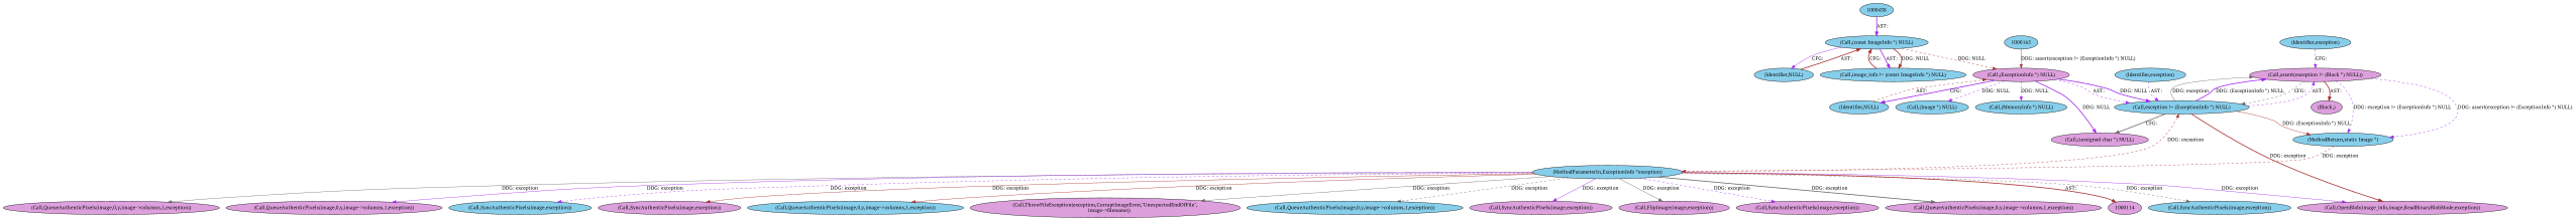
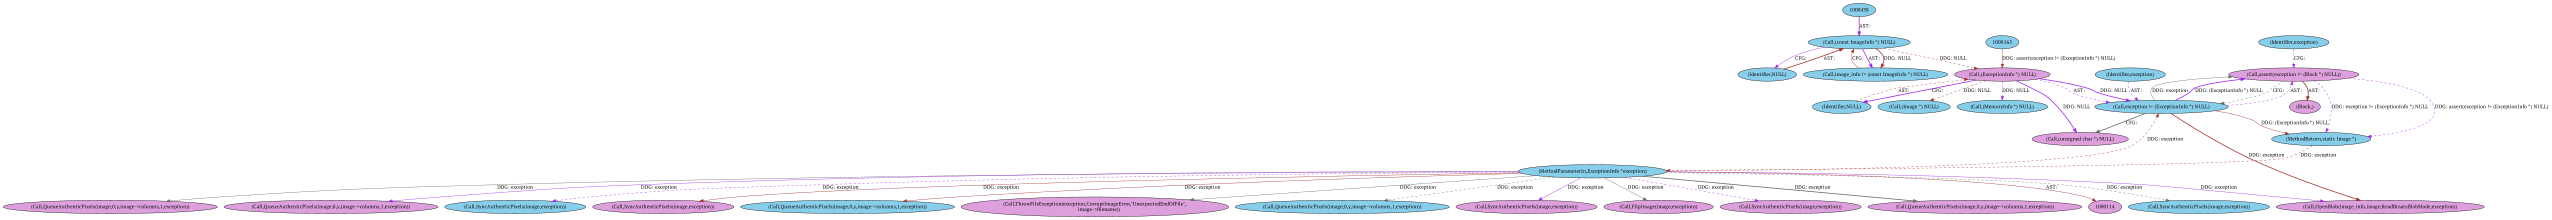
  digraph {
    fontname="PT Serif"
    node [fillcolor=skyblue fontname="PT Serif" style=filled]
    edge [color=purple fontname="PT Serif" style=dashed]
    n1 [fillcolor=plum label="(Call,assert(exception != (Block *) NULL))"]
    n2 [label="(Call,exception != (ExceptionInfo *) NULL)"]
    n3 [fillcolor=plum label="(Block,)"]
    n4 [label="(MethodReturn,static Image *)"]
    n5 [fillcolor=plum label="(Call,OpenBlob(image_info,image,ReadBinaryBlobMode,exception))"]
    n6 [fillcolor=plum label="(Call,(unsigned char *) NULL)"]
    n7 [label="(MethodParameterIn,ExceptionInfo *exception)"]
    n8 [fillcolor=plum label="(Call,(ExceptionInfo *) NULL)"]
    n9 [label="(Identifier,NULL)"]
    n10 [label="(Call,(Image *) NULL)"]
    n11 [label="(Call,(MemoryInfo *) NULL)"]
    n12 [label="(Call,SyncAuthenticPixels(image,exception))"]
    n13 [fillcolor=plum label="(Call,QueueAuthenticPixels(image,0,y,image->columns,1,exception))"]
    n14 [fillcolor=plum label="(Call,QueueAuthenticPixels(image,0,y,image->columns,1,exception))"]
    n15 [label="(Call,SyncAuthenticPixels(image,exception))"]
    n16 [fillcolor=plum label="(Call,SyncAuthenticPixels(image,exception))"]
    n17 [label="(Call,QueueAuthenticPixels(image,0,y,image->columns,1,exception))"]
    n18 [fillcolor=plum label="(Call,ThrowFileException(exception,CorruptImageError,\"UnexpectedEndOfFile\",\n      image->filename))"]
    n19 [label="(Call,QueueAuthenticPixels(image,0,y,image->columns,1,exception))"]
    n20 [fillcolor=plum label="(Call,SyncAuthenticPixels(image,exception))"]
    n21 [fillcolor=plum label="(Call,FlipImage(image,exception))"]
    n22 [fillcolor=plum label="(Call,SyncAuthenticPixels(image,exception))"]
    n23 [fillcolor=plum label="(Call,QueueAuthenticPixels(image,0,y,image->columns,1,exception))"]
    1000114 [fillcolor=plum]
    n25 [label="(Call,(const ImageInfo *) NULL)"]
    n26 [label="(Call,image_info != (const ImageInfo *) NULL)"]
    n27 [label="(Identifier,NULL)"]
    n28 [label="(Identifier,exception)"]
    n29 [label="(Identifier,exception)"]
    1000165
    n31 [label=1000438]
    n1 -> n2 [color=gray40 label="CFG: "]
    n1 -> n3 [color=brown label="AST: " style=bold]
    n1 -> n4 [label="DDG: exception != (ExceptionInfo *) NULL"]
    n1 -> n4 [label="DDG: assert(exception != (ExceptionInfo *) NULL)"]
    n2 -> n1 [label="AST: "]
    n2 -> n1 [color=gray40 label="DDG: exception" style=solid]
    n2 -> n1 [label="DDG: (ExceptionInfo *) NULL" style=bold]
    n2 -> n4 [color=brown label="DDG: (ExceptionInfo *) NULL" style=solid]
    n2 -> n5 [color=brown label="DDG: exception" style=bold]
    n2 -> n6 [color=gray40 label="CFG: " style=bold]
    n4 -> n7 [color=brown label="DDG: exception"]
    n7 -> n2 [color=brown label="DDG: exception"]
    n7 -> n5 [label="DDG: exception" style=solid]
    n7 -> n12 [color=gray40 label="DDG: exception"]
    n7 -> n13 [color=gray40 label="DDG: exception" style=solid]
    n7 -> n14 [label="DDG: exception" style=solid]
    n7 -> n15 [label="DDG: exception"]
    n7 -> n16 [color=brown label="DDG: exception" style=solid]
    n7 -> n17 [color=brown label="DDG: exception" style=solid]
    n7 -> n18 [color=gray40 label="DDG: exception" style=solid]
    n7 -> n19 [color=gray40 label="DDG: exception"]
    n7 -> n20 [label="DDG: exception" style=solid]
    n7 -> n21 [color=gray40 label="DDG: exception" style=solid]
    n7 -> n22 [label="DDG: exception"]
    n7 -> n23 [color=gray40 label="DDG: exception" style=bold]
-   n7 -> 1000114 [color=brown label="AST: " style=bold]
+   n7 -> 1000114 [color=brown label="AST: " style=solid]
    n8 -> n2 [label="AST: "]
    n8 -> n2 [label="DDG: NULL" style=bold]
    n8 -> n6 [label="DDG: NULL" style=bold]
    n8 -> n9 [label="CFG: " style=bold]
-   n8 -> n10 [label="DDG: NULL"]
+   n8 -> n10 [color=brown label="DDG: NULL"]
    n8 -> n11 [label="DDG: NULL"]
    n9 -> n8 [color=brown label="AST: "]
    n25 -> n8 [color=brown label="DDG: NULL"]
    n25 -> n26 [label="AST: " style=bold]
    n25 -> n26 [color=brown label="DDG: NULL" style=bold]
    n25 -> n27 [label="CFG: " style=solid]
-   n26 -> n25 [color=brown label="CFG: " style=bold]
+   n26 -> n25 [color=brown label="CFG: " style=solid]
    n27 -> n25 [color=brown label="AST: " style=bold]
    n28 -> n1 [label="CFG: "]
    n29 -> n2 [label="AST: "]
    1000165 -> n8 [color=brown label="DDG: assert(exception != (ExceptionInfo *) NULL)" style=solid]
    n31 -> n25 [label="AST: " style=bold]
  }
